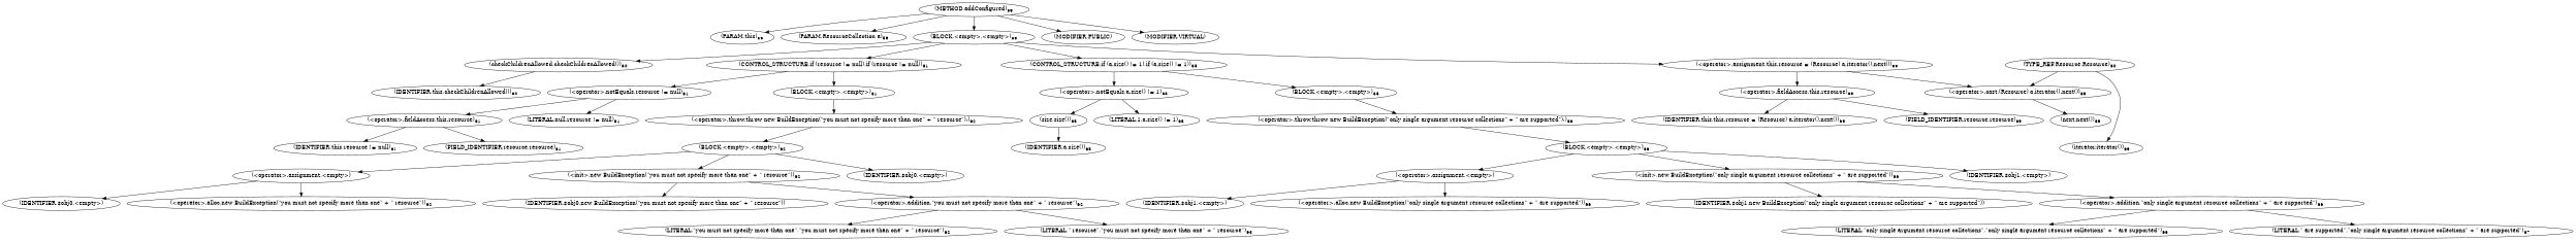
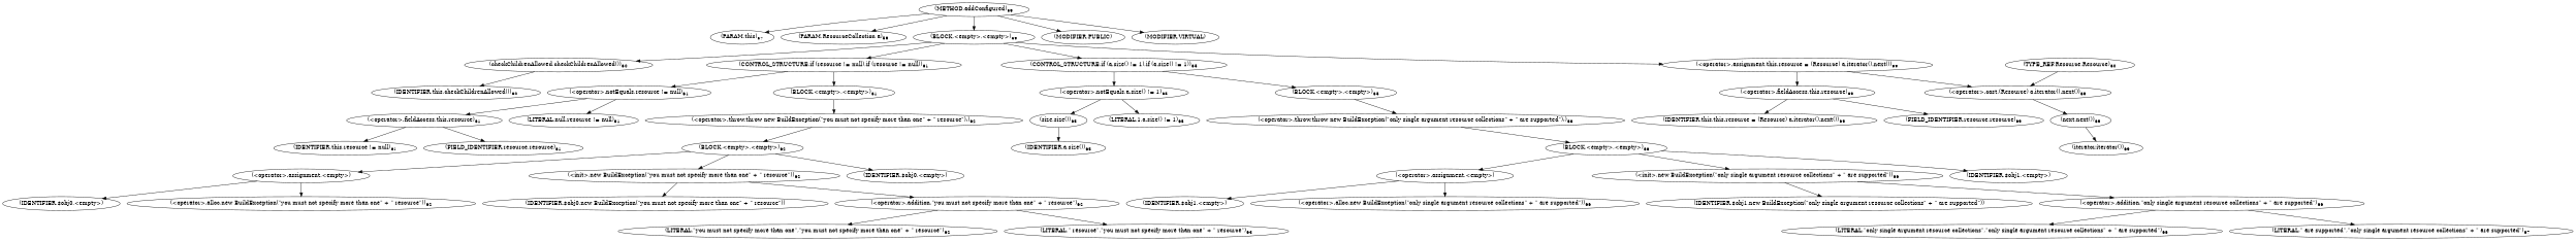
  digraph {
    n1 [label=<(METHOD,addConfigured)<SUB>59</SUB>>]
-   n2 [label=<(PARAM,this)<SUB>59</SUB>>]
+   n2 [label=<(PARAM,this)<SUB>57</SUB>>]
    n3 [label=<(PARAM,ResourceCollection a)<SUB>59</SUB>>]
    n4 [label=<(BLOCK,&lt;empty&gt;,&lt;empty&gt;)<SUB>59</SUB>>]
    n5 [label=<(MODIFIER,PUBLIC)>]
    n6 [label=<(MODIFIER,VIRTUAL)>]
    n7 [label=<(checkChildrenAllowed,checkChildrenAllowed())<SUB>60</SUB>>]
    n8 [label=<(CONTROL_STRUCTURE,if (resource != null),if (resource != null))<SUB>61</SUB>>]
    n9 [label=<(CONTROL_STRUCTURE,if (a.size() != 1),if (a.size() != 1))<SUB>65</SUB>>]
    n10 [label=<(&lt;operator&gt;.assignment,this.resource = (Resource) a.iterator().next())<SUB>69</SUB>>]
    n11 [label=<(IDENTIFIER,this,checkChildrenAllowed())<SUB>60</SUB>>]
    n12 [label=<(&lt;operator&gt;.notEquals,resource != null)<SUB>61</SUB>>]
    n13 [label=<(BLOCK,&lt;empty&gt;,&lt;empty&gt;)<SUB>61</SUB>>]
    n14 [label=<(&lt;operator&gt;.notEquals,a.size() != 1)<SUB>65</SUB>>]
    n15 [label=<(BLOCK,&lt;empty&gt;,&lt;empty&gt;)<SUB>65</SUB>>]
    n16 [label=<(&lt;operator&gt;.fieldAccess,this.resource)<SUB>69</SUB>>]
    n17 [label=<(&lt;operator&gt;.cast,(Resource) a.iterator().next())<SUB>69</SUB>>]
    n18 [label=<(&lt;operator&gt;.fieldAccess,this.resource)<SUB>61</SUB>>]
    n19 [label=<(LITERAL,null,resource != null)<SUB>61</SUB>>]
    n20 [label=<(&lt;operator&gt;.throw,throw new BuildException(&quot;you must not specify more than one&quot; + &quot; resource&quot;);)<SUB>62</SUB>>]
    n21 [label=<(IDENTIFIER,this,resource != null)<SUB>61</SUB>>]
    n22 [label=<(FIELD_IDENTIFIER,resource,resource)<SUB>61</SUB>>]
    n23 [label=<(BLOCK,&lt;empty&gt;,&lt;empty&gt;)<SUB>62</SUB>>]
    n24 [label=<(&lt;operator&gt;.assignment,&lt;empty&gt;)>]
    n25 [label=<(&lt;init&gt;,new BuildException(&quot;you must not specify more than one&quot; + &quot; resource&quot;))<SUB>62</SUB>>]
    n26 [label=<(IDENTIFIER,$obj0,&lt;empty&gt;)>]
    n27 [label=<(IDENTIFIER,$obj0,&lt;empty&gt;)>]
    n28 [label=<(&lt;operator&gt;.alloc,new BuildException(&quot;you must not specify more than one&quot; + &quot; resource&quot;))<SUB>62</SUB>>]
    n29 [label=<(IDENTIFIER,$obj0,new BuildException(&quot;you must not specify more than one&quot; + &quot; resource&quot;))>]
    n30 [label=<(&lt;operator&gt;.addition,&quot;you must not specify more than one&quot; + &quot; resource&quot;)<SUB>62</SUB>>]
    n31 [label=<(LITERAL,&quot;you must not specify more than one&quot;,&quot;you must not specify more than one&quot; + &quot; resource&quot;)<SUB>62</SUB>>]
    n32 [label=<(LITERAL,&quot; resource&quot;,&quot;you must not specify more than one&quot; + &quot; resource&quot;)<SUB>63</SUB>>]
    n33 [label=<(size,size())<SUB>65</SUB>>]
    n34 [label=<(LITERAL,1,a.size() != 1)<SUB>65</SUB>>]
    n35 [label=<(&lt;operator&gt;.throw,throw new BuildException(&quot;only single argument resource collections&quot; + &quot; are supported&quot;);)<SUB>66</SUB>>]
    n36 [label=<(IDENTIFIER,a,size())<SUB>65</SUB>>]
    n37 [label=<(BLOCK,&lt;empty&gt;,&lt;empty&gt;)<SUB>66</SUB>>]
    n38 [label=<(&lt;operator&gt;.assignment,&lt;empty&gt;)>]
    n39 [label=<(&lt;init&gt;,new BuildException(&quot;only single argument resource collections&quot; + &quot; are supported&quot;))<SUB>66</SUB>>]
    n40 [label=<(IDENTIFIER,$obj1,&lt;empty&gt;)>]
    n41 [label=<(IDENTIFIER,$obj1,&lt;empty&gt;)>]
    n42 [label=<(&lt;operator&gt;.alloc,new BuildException(&quot;only single argument resource collections&quot; + &quot; are supported&quot;))<SUB>66</SUB>>]
    n43 [label=<(IDENTIFIER,$obj1,new BuildException(&quot;only single argument resource collections&quot; + &quot; are supported&quot;))>]
    n44 [label=<(&lt;operator&gt;.addition,&quot;only single argument resource collections&quot; + &quot; are supported&quot;)<SUB>66</SUB>>]
    n45 [label=<(LITERAL,&quot;only single argument resource collections&quot;,&quot;only single argument resource collections&quot; + &quot; are supported&quot;)<SUB>66</SUB>>]
    n46 [label=<(LITERAL,&quot; are supported&quot;,&quot;only single argument resource collections&quot; + &quot; are supported&quot;)<SUB>67</SUB>>]
    n47 [label=<(IDENTIFIER,this,this.resource = (Resource) a.iterator().next())<SUB>69</SUB>>]
    n48 [label=<(FIELD_IDENTIFIER,resource,resource)<SUB>69</SUB>>]
    n49 [label=<(next,next())<SUB>69</SUB>>]
    n50 [label=<(TYPE_REF,Resource,Resource)<SUB>60</SUB>>]
    n51 [label=<(iterator,iterator())<SUB>69</SUB>>]
    n1 -> n2
    n1 -> n3
    n1 -> n4
    n1 -> n5
    n1 -> n6
    n4 -> n7
    n4 -> n8
    n4 -> n9
    n4 -> n10
    n7 -> n11
    n8 -> n12
    n8 -> n13
    n9 -> n14
    n9 -> n15
    n10 -> n16
    n10 -> n17
    n12 -> n18
    n12 -> n19
    n13 -> n20
    n14 -> n33
    n14 -> n34
    n15 -> n35
    n16 -> n47
    n16 -> n48
    n17 -> n49
    n18 -> n21
    n18 -> n22
    n20 -> n23
    n23 -> n24
    n23 -> n25
    n23 -> n26
    n24 -> n27
    n24 -> n28
    n25 -> n29
    n25 -> n30
    n30 -> n31
    n30 -> n32
    n33 -> n36
    n35 -> n37
    n37 -> n38
    n37 -> n39
    n37 -> n40
    n38 -> n41
    n38 -> n42
    n39 -> n43
    n39 -> n44
    n44 -> n45
    n44 -> n46
-   n50 -> n51
+   n49 -> n51
    n50 -> n17
  }
